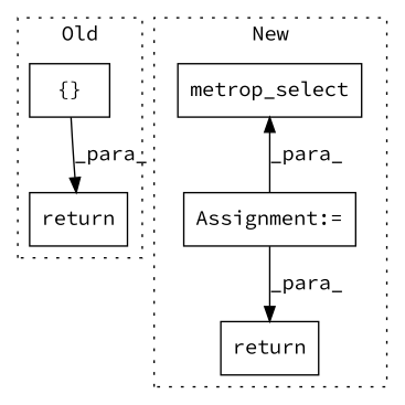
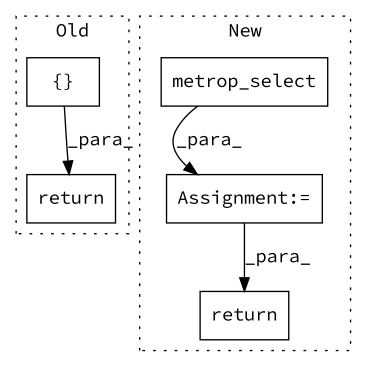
  digraph {
    fontname="Source Code Pro"
    node [a=41 l=7 shape=box fontname="Source Code Pro"]
    edge [fontname="Source Code Pro"]
    n1 [label=return s=4023]
    n2 [a=4 l="1,1" label="{}" s="3943,3949"]
    n3 [a=32 l="14,1" label=metrop_select s="4308,4345"]
    n4 [a=7 l=1 label="Assignment:=" s=4307]
    n5 [label=return s=4352]
    subgraph cluster_1 {
      label=Old
      style=dotted
      n1
      n2
    }
    subgraph cluster_2 {
      label=New
      style=dotted
      n3
      n4
      n5
    }
    n2 -> n1 [label=_para_]
-   n4 -> n3 [label=_para_]
+   n3 -> n4 [label=_para_]
    n4 -> n5 [label=_para_]
  }
